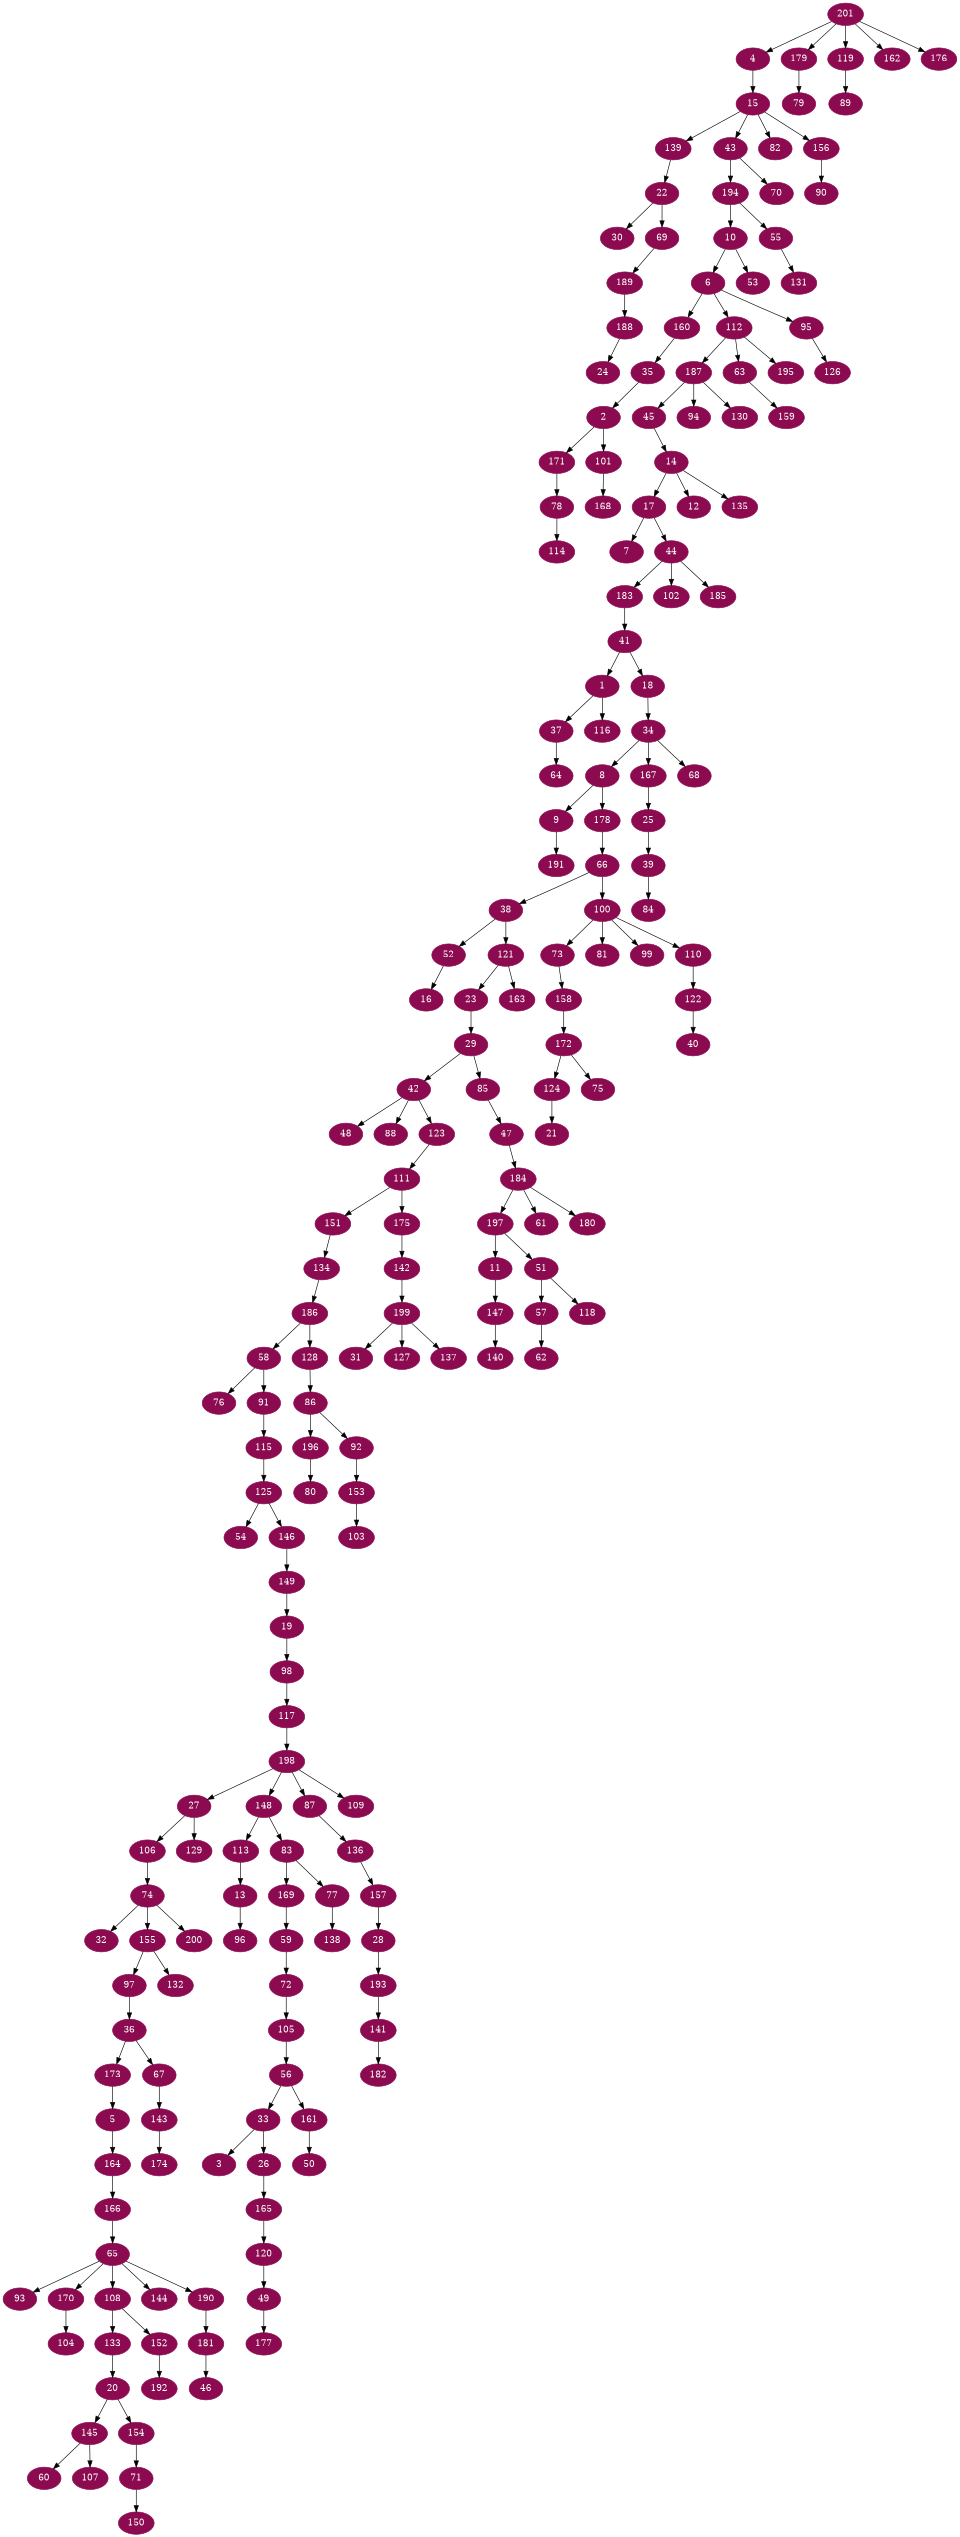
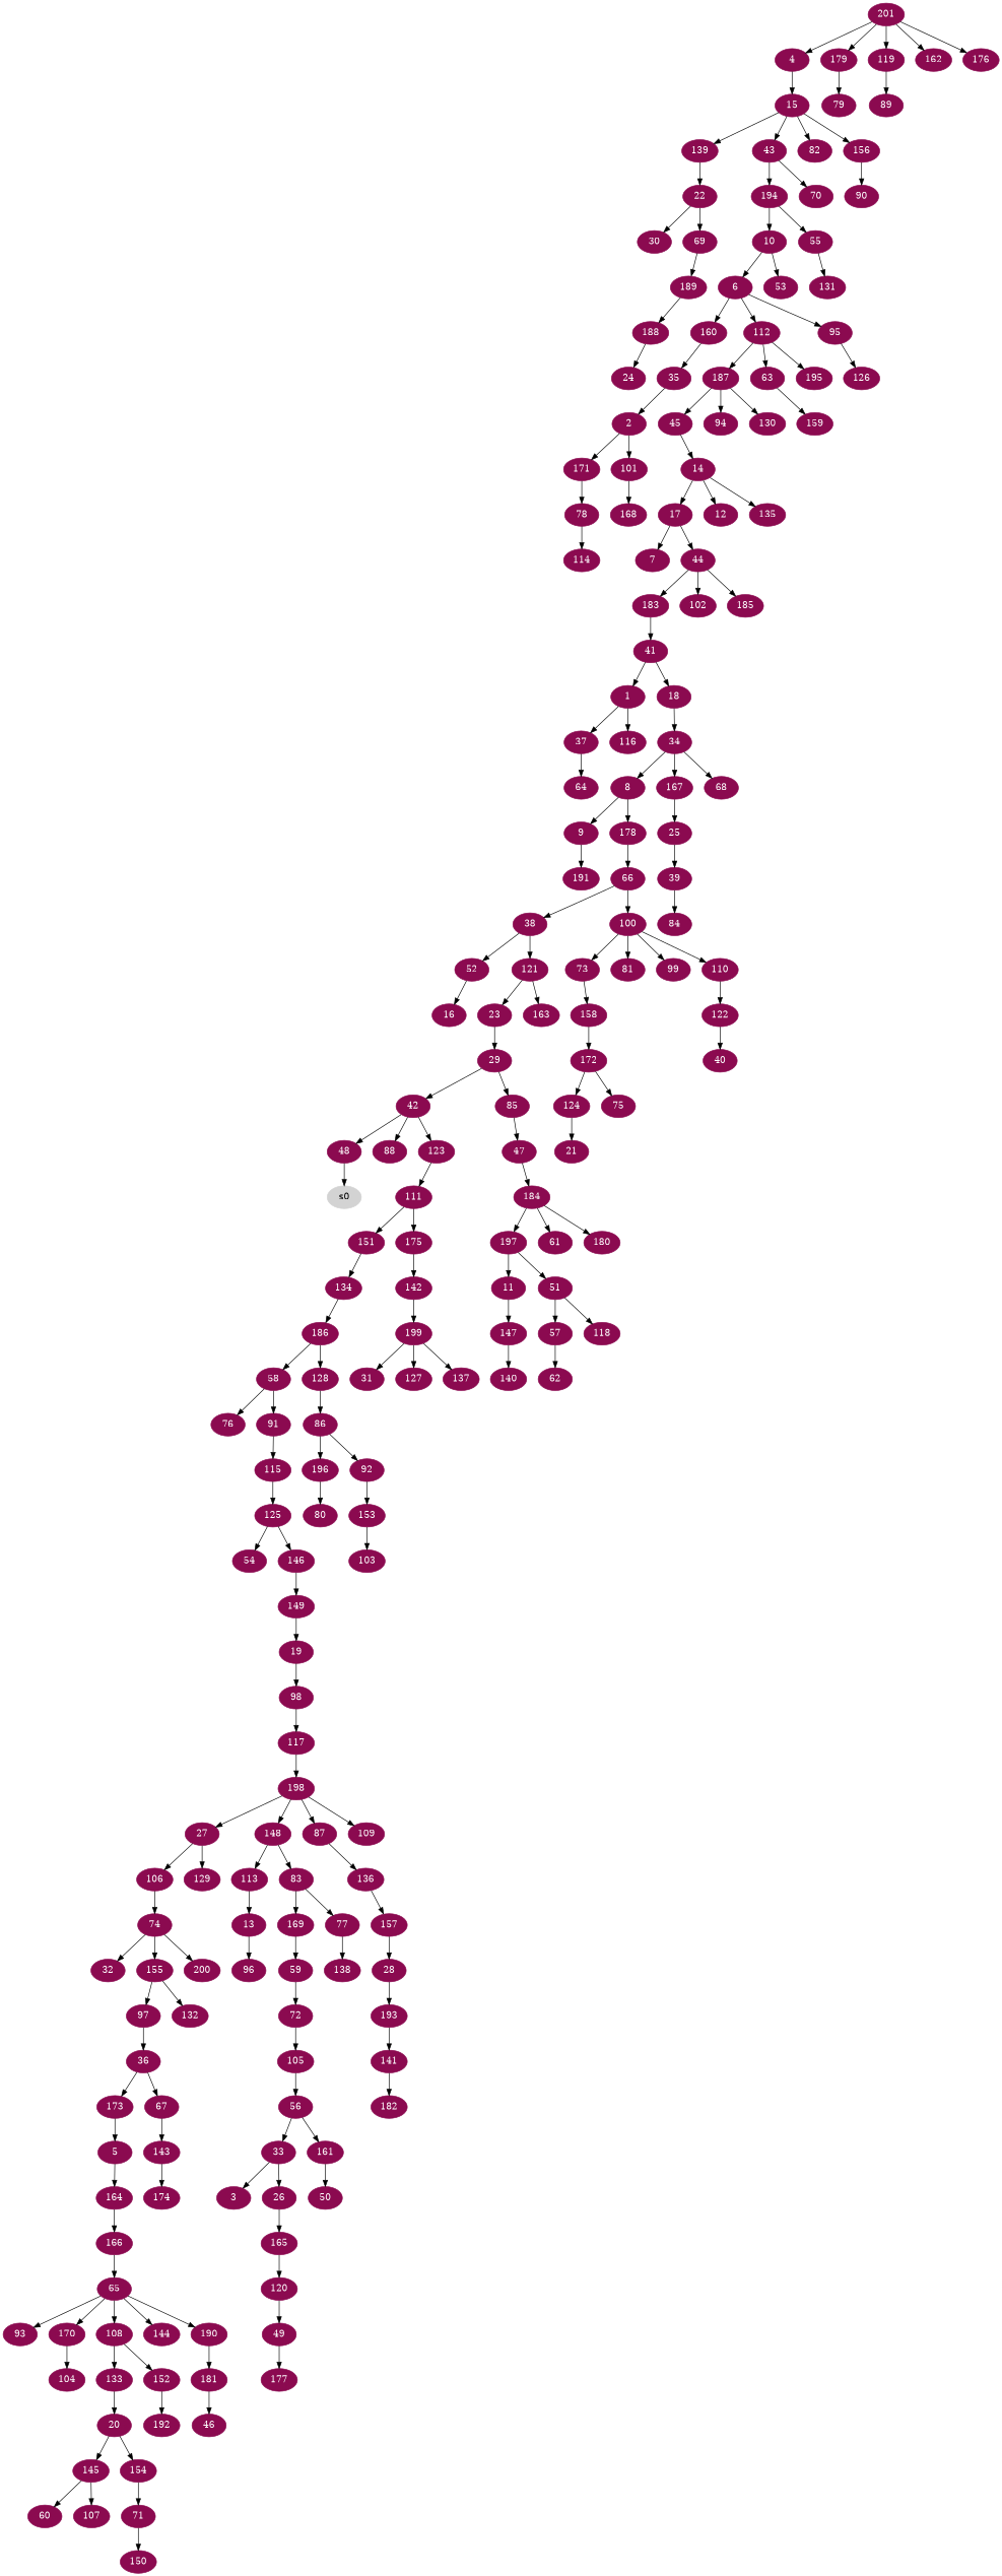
  digraph {
    node [color=deeppink4 fontcolor=white style=filled]
    41
    1
    18
    37
    116
    35
    2
    171
    101
    33
    3
    26
    201
    4
    179
    119
    162
    176
    15
    173
    5
    164
    10
    6
    53
    160
    112
    95
    17
    7
    44
    34
    8
    167
    68
    9
    178
    191
    194
    55
    197
    11
    51
    147
    14
    12
    135
    113
    13
    96
    45
    139
    43
    82
    156
    52
    16
    149
    19
    98
    133
    20
    145
    154
    124
    21
    22
    30
    69
    121
    23
    163
    29
    188
    24
    25
    39
    165
    198
    27
    148
    87
    109
    106
    129
    157
    28
    193
    42
    85
    199
    31
    127
    137
    74
    32
    155
    200
    56
    161
    97
    36
    67
    64
    66
    38
    100
    84
    122
    40
    183
    48
    88
    123
    70
    102
    185
    187
    94
    130
    181
    46
    47
    184
+   s0 [color=lightgrey fontcolor=black]
    120
    49
    177
    50
    57
    118
    125
    54
    146
    131
    105
    62
    186
    58
    128
    76
    91
    169
    59
    72
    60
    107
    61
    180
    63
    195
    159
    166
    65
    93
    170
    108
    144
    190
    143
    189
    71
    150
    73
    81
    99
    110
    158
    172
    75
    83
    77
    138
    78
    114
    79
    196
    80
    86
    92
    136
    89
    90
    115
    153
    126
    132
    117
    168
    103
    104
    152
    111
    151
    175
    134
    140
    141
    182
    142
    174
    192
    41 -> 1
    41 -> 18
    1 -> 37
    1 -> 116
    18 -> 34
    37 -> 64
    35 -> 2
    2 -> 171
    2 -> 101
    171 -> 78
    101 -> 168
    33 -> 3
    33 -> 26
    26 -> 165
    201 -> 4
    201 -> 179
    201 -> 119
    201 -> 162
    201 -> 176
    4 -> 15
    179 -> 79
    119 -> 89
    15 -> 139
    15 -> 43
    15 -> 82
    15 -> 156
    173 -> 5
    5 -> 164
    164 -> 166
    10 -> 6
    10 -> 53
    6 -> 160
    6 -> 112
    6 -> 95
    160 -> 35
    112 -> 187
    112 -> 63
    112 -> 195
    95 -> 126
    17 -> 7
    17 -> 44
    44 -> 183
    44 -> 102
    44 -> 185
    34 -> 8
    34 -> 167
    34 -> 68
    8 -> 9
    8 -> 178
    167 -> 25
    9 -> 191
    178 -> 66
    194 -> 10
    194 -> 55
    55 -> 131
    197 -> 11
    197 -> 51
    11 -> 147
    51 -> 57
    51 -> 118
    147 -> 140
    14 -> 17
    14 -> 12
    14 -> 135
    113 -> 13
    13 -> 96
    45 -> 14
    139 -> 22
    43 -> 194
    43 -> 70
    156 -> 90
    52 -> 16
    149 -> 19
    19 -> 98
    98 -> 117
    133 -> 20
    20 -> 145
    20 -> 154
    145 -> 60
    145 -> 107
    154 -> 71
    124 -> 21
    22 -> 30
    22 -> 69
    69 -> 189
    121 -> 23
    121 -> 163
    23 -> 29
    29 -> 42
    29 -> 85
    188 -> 24
    25 -> 39
    39 -> 84
    165 -> 120
    198 -> 27
    198 -> 148
    198 -> 87
    198 -> 109
    27 -> 106
    27 -> 129
    148 -> 113
    148 -> 83
    87 -> 136
    106 -> 74
    157 -> 28
    28 -> 193
    193 -> 141
    42 -> 48
    42 -> 88
    42 -> 123
    85 -> 47
    199 -> 31
    199 -> 127
    199 -> 137
    74 -> 32
    74 -> 155
    74 -> 200
    155 -> 97
    155 -> 132
    56 -> 33
    56 -> 161
    161 -> 50
    97 -> 36
    36 -> 173
    36 -> 67
    67 -> 143
    66 -> 38
    66 -> 100
    38 -> 52
    38 -> 121
    100 -> 73
    100 -> 81
    100 -> 99
    100 -> 110
    122 -> 40
    183 -> 41
+   48 -> s0
    123 -> 111
    187 -> 45
    187 -> 94
    187 -> 130
    181 -> 46
    47 -> 184
    184 -> 197
    184 -> 61
    184 -> 180
    120 -> 49
    49 -> 177
    57 -> 62
    125 -> 54
    125 -> 146
    146 -> 149
    105 -> 56
    186 -> 58
    186 -> 128
    58 -> 76
    58 -> 91
    128 -> 86
    91 -> 115
    169 -> 59
    59 -> 72
    72 -> 105
    63 -> 159
    166 -> 65
    65 -> 93
    65 -> 170
    65 -> 108
    65 -> 144
    65 -> 190
    170 -> 104
    108 -> 133
    108 -> 152
    190 -> 181
    143 -> 174
    189 -> 188
    71 -> 150
    73 -> 158
    110 -> 122
    158 -> 172
    172 -> 124
    172 -> 75
    83 -> 169
    83 -> 77
    77 -> 138
    78 -> 114
    196 -> 80
    86 -> 196
    86 -> 92
    92 -> 153
    136 -> 157
    115 -> 125
    153 -> 103
    117 -> 198
    152 -> 192
    111 -> 151
    111 -> 175
    151 -> 134
    175 -> 142
    134 -> 186
    141 -> 182
    142 -> 199
  }
